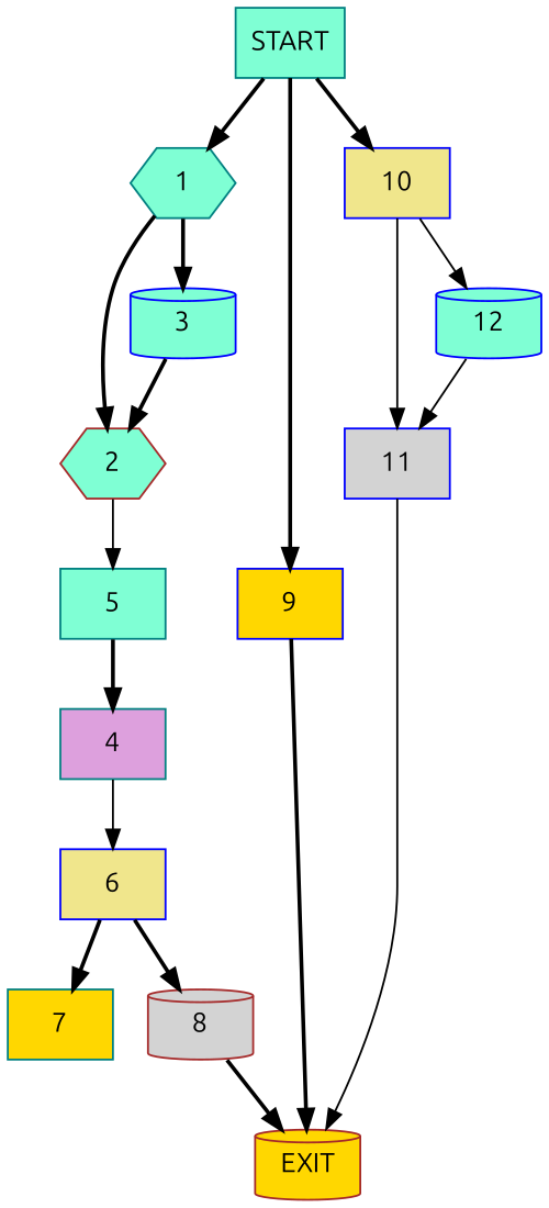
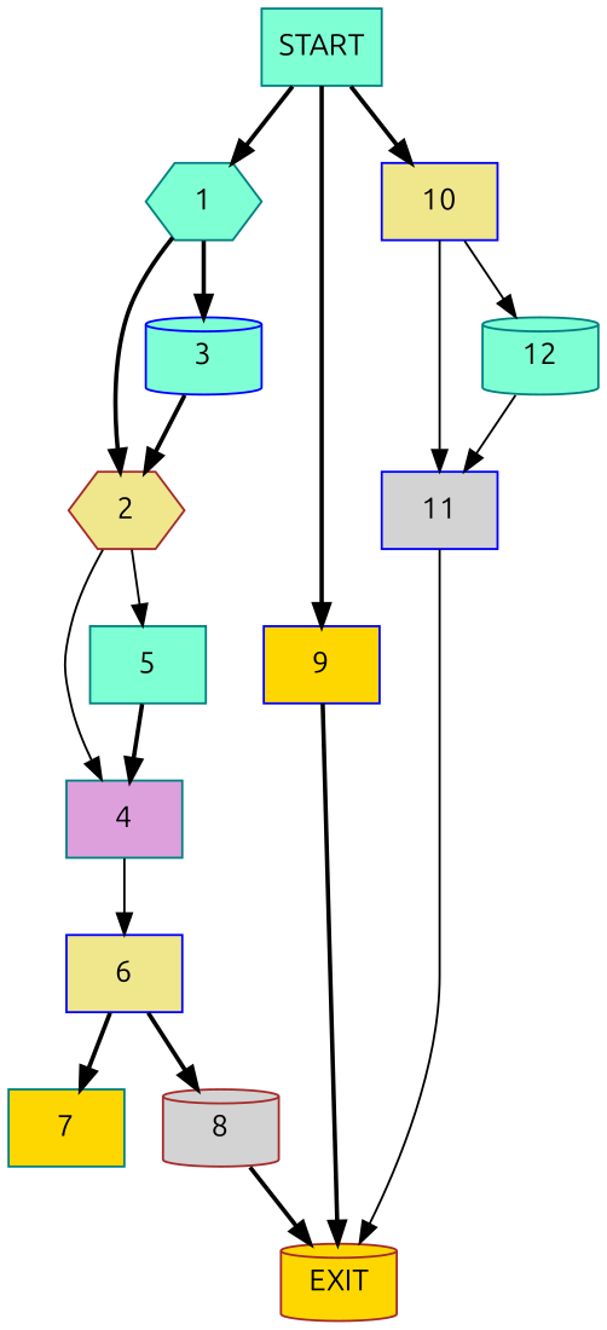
  digraph {
    fontname=Ubuntu
    node [color=teal fillcolor=aquamarine fontname=Ubuntu shape=box style=filled]
    edge [fontname=Ubuntu style=bold]
    n1 [label=START]
    1 [shape=hexagon]
    9 [color=blue fillcolor=gold]
    10 [color=blue fillcolor=khaki]
-   2 [color=brown shape=hexagon]
+   2 [color=brown fillcolor=khaki shape=hexagon]
    3 [color=blue shape=cylinder]
    n7 [color=brown fillcolor=gold label=EXIT shape=cylinder]
    11 [color=blue fillcolor=lightgrey]
-   12 [color=blue shape=cylinder]
+   12 [shape=cylinder]
    4 [fillcolor=plum]
    5
    6 [color=blue fillcolor=khaki]
    7 [fillcolor=gold]
    8 [color=brown fillcolor=lightgrey shape=cylinder]
    n1 -> 1
    n1 -> 9
    n1 -> 10
    1 -> 2
    1 -> 3
    9 -> n7
    10 -> 11 [style=solid]
    10 -> 12 [style=solid]
+   2 -> 4 [style=solid]
    2 -> 5 [style=solid]
    3 -> 2
    11 -> n7 [style=solid]
    12 -> 11 [style=solid]
    4 -> 6 [style=solid]
    5 -> 4
    6 -> 7
    6 -> 8
    8 -> n7
  }
